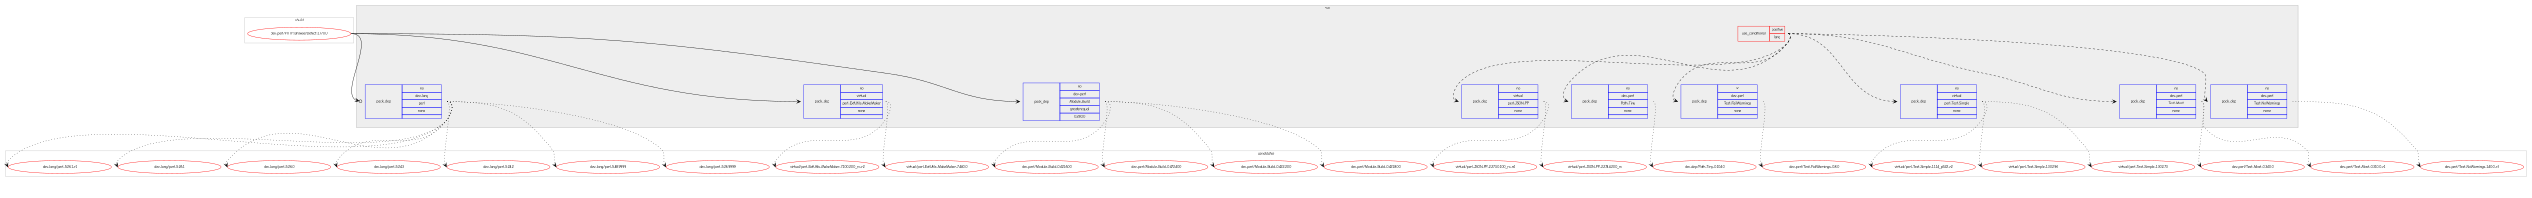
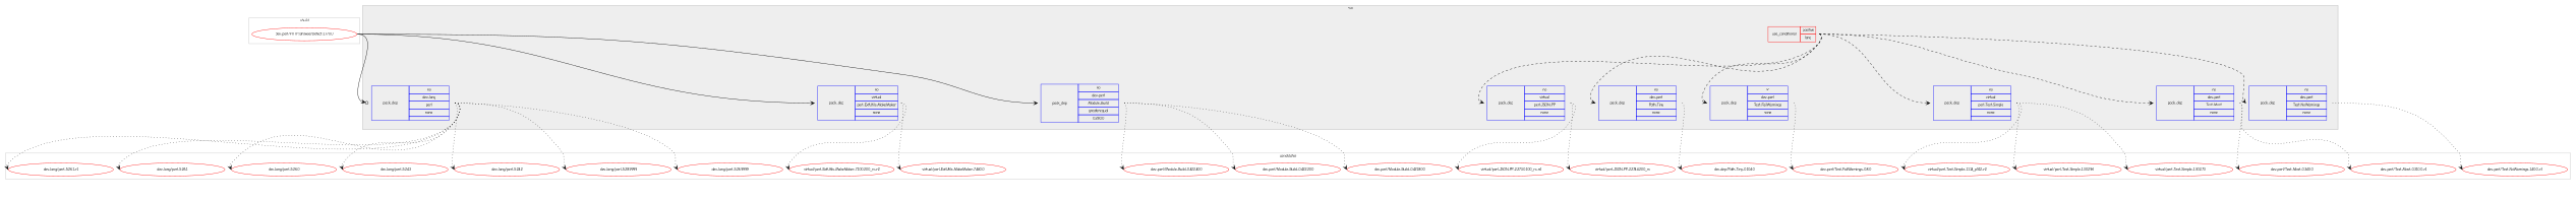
  digraph {
    compound=true
    concentrate=true
    fontname="Comic Neue"
    fontsize=10
    newrank=true
    rankdir=TB
    ranksep=1.5
    node [color=red fontname="Comic Neue" fontsize=10]
    edge [arrowhead=vee fontname="Comic Neue" headport=w style=dotted tailport=e weight=100]
    n1 [label="dev-perl/HTTP-BrowserDetect-1.770.0" width=4]
    n2 [color=blue label=<<TABLE BORDER="0" CELLBORDER="1" CELLSPACING="0" CELLPADDING="4" WIDTH="220"><TR><TD ROWSPAN="6" CELLPADDING="30">pack_dep</TD></TR><TR><TD WIDTH="110">no</TD></TR><TR><TD>virtual</TD></TR><TR><TD>perl-JSON-PP</TD></TR><TR><TD>none</TD></TR><TR><TD></TD></TR></TABLE>> shape=none]
    n3 [color=blue label=<<TABLE BORDER="0" CELLBORDER="1" CELLSPACING="0" CELLPADDING="4" WIDTH="220"><TR><TD ROWSPAN="6" CELLPADDING="30">pack_dep</TD></TR><TR><TD WIDTH="110">no</TD></TR><TR><TD>dev-perl</TD></TR><TR><TD>Path-Tiny</TD></TR><TR><TD>none</TD></TR><TR><TD></TD></TR></TABLE>> shape=none]
    n4 [color=blue label=<<TABLE BORDER="0" CELLBORDER="1" CELLSPACING="0" CELLPADDING="4" WIDTH="220"><TR><TD ROWSPAN="6" CELLPADDING="30">pack_dep</TD></TR><TR><TD WIDTH="110">no</TD></TR><TR><TD>dev-perl</TD></TR><TR><TD>Test-FailWarnings</TD></TR><TR><TD>none</TD></TR><TR><TD></TD></TR></TABLE>> shape=none]
    n5 [color=blue label=<<TABLE BORDER="0" CELLBORDER="1" CELLSPACING="0" CELLPADDING="4" WIDTH="220"><TR><TD ROWSPAN="6" CELLPADDING="30">pack_dep</TD></TR><TR><TD WIDTH="110">no</TD></TR><TR><TD>virtual</TD></TR><TR><TD>perl-Test-Simple</TD></TR><TR><TD>none</TD></TR><TR><TD></TD></TR></TABLE>> shape=none]
    n6 [color=blue label=<<TABLE BORDER="0" CELLBORDER="1" CELLSPACING="0" CELLPADDING="4" WIDTH="220"><TR><TD ROWSPAN="6" CELLPADDING="30">pack_dep</TD></TR><TR><TD WIDTH="110">no</TD></TR><TR><TD>dev-perl</TD></TR><TR><TD>Test-Most</TD></TR><TR><TD>none</TD></TR><TR><TD></TD></TR></TABLE>> shape=none]
    n7 [color=blue label=<<TABLE BORDER="0" CELLBORDER="1" CELLSPACING="0" CELLPADDING="4" WIDTH="220"><TR><TD ROWSPAN="6" CELLPADDING="30">pack_dep</TD></TR><TR><TD WIDTH="110">no</TD></TR><TR><TD>dev-perl</TD></TR><TR><TD>Test-NoWarnings</TD></TR><TR><TD>none</TD></TR><TR><TD></TD></TR></TABLE>> shape=none]
    n8 [label=<<TABLE BORDER="0" CELLBORDER="1" CELLSPACING="0" CELLPADDING="4"><TR><TD ROWSPAN="3" CELLPADDING="10">use_conditional</TD></TR><TR><TD>positive</TD></TR><TR><TD>lang</TD></TR></TABLE>> shape=none]
    n9 [color=blue label=<<TABLE BORDER="0" CELLBORDER="1" CELLSPACING="0" CELLPADDING="4" WIDTH="220"><TR><TD ROWSPAN="6" CELLPADDING="30">pack_dep</TD></TR><TR><TD WIDTH="110">no</TD></TR><TR><TD>dev-perl</TD></TR><TR><TD>Module-Build</TD></TR><TR><TD>greaterequal</TD></TR><TR><TD>0.280.0</TD></TR></TABLE>> shape=none]
    n10 [color=blue label=<<TABLE BORDER="0" CELLBORDER="1" CELLSPACING="0" CELLPADDING="4" WIDTH="220"><TR><TD ROWSPAN="6" CELLPADDING="30">pack_dep</TD></TR><TR><TD WIDTH="110">no</TD></TR><TR><TD>virtual</TD></TR><TR><TD>perl-ExtUtils-MakeMaker</TD></TR><TR><TD>none</TD></TR><TR><TD></TD></TR></TABLE>> shape=none]
    n11 [color=blue label=<<TABLE BORDER="0" CELLBORDER="1" CELLSPACING="0" CELLPADDING="4" WIDTH="220"><TR><TD ROWSPAN="6" CELLPADDING="30">pack_dep</TD></TR><TR><TD WIDTH="110">no</TD></TR><TR><TD>dev-lang</TD></TR><TR><TD>perl</TD></TR><TR><TD>none</TD></TR><TR><TD></TD></TR></TABLE>> shape=none]
    n12 [label="virtual/perl-JSON-PP-2.273.0.100_rc-r4" width=4]
    n13 [label="virtual/perl-JSON-PP-2.274.4.200_rc" width=4]
    n14 [label="dev-dep/Path-Tiny-0.104.0" width=4]
    n15 [label="dev-perl/Test-FailWarnings-0.8.0" width=4]
-   n16 [label="virtual/perl-Test-Simple-1.1.14_p522-r2" width=4]
+   n16 [label="virtual/perl-Test-Simple-1.1.14_p512-r2" width=4]
    n17 [label="virtual/perl-Test-Simple-1.302.73" width=4]
    n18 [label="virtual/perl-Test-Simple-1.302.96" width=4]
    n19 [label="dev-perl/Test-Most-0.310.0-r1" width=4]
    n20 [label="dev-perl/Test-Most-0.340.0" width=4]
    n21 [label="dev-perl/Test-NoWarnings-1.40.0-r3" width=4]
-   n22 [label="dev-perl/Module-Build-0.421.600" width=4]
    n23 [label="dev-perl/Module-Build-0.421.800" width=4]
    n24 [label="dev-perl/Module-Build-0.422.200" width=4]
-   n25 [label="dev-perl/Module-Build-0.472.400" width=4]
+   n25 [label="dev-perl/Module-Build-0.422.400" width=4]
    n26 [label="virtual/perl-ExtUtils-MakeMaker-7.100.200_rc-r2" width=4]
    n27 [label="virtual/perl-ExtUtils-MakeMaker-7.440.0" width=4]
    n28 [label="dev-lang/perl-5.24.2" width=4]
    n29 [label="dev-lang/perl-5.24.3" width=4]
    n30 [label="dev-lang/perl-5.26.0" width=4]
    n31 [label="dev-lang/perl-5.26.1" width=4]
    n32 [label="dev-lang/perl-5.26.1-r1" width=4]
    n33 [label="dev-lang/perl-5.26.9999" width=4]
-   n34 [label="dev-lang/perl-5.48.9999" width=4]
+   n34 [label="dev-lang/perl-5.28.9999" width=4]
    subgraph cluster_1 {
      color=gray
      label=<<i>ebuild</i>>
      rank=same
      n1
    }
    subgraph cluster_2 {
      color=gray
      label=<<i>dependencies</i>>
      subgraph cluster_3 {
        color=gray
        fillcolor="#eeeeee"
        label=<<i>compile</i>>
        style=filled
        subgraph sub_4 {
          color=gray
          fillcolor="#eeeeee"
          label=<<i>compile</i>>
          style=filled
          n8
          subgraph sub_5 {
            color=gray
            fillcolor="#eeeeee"
            label=<<i>compile</i>>
            style=filled
            n2
          }
          subgraph sub_6 {
            color=gray
            fillcolor="#eeeeee"
            label=<<i>compile</i>>
            style=filled
            n3
          }
          subgraph sub_7 {
            color=gray
            fillcolor="#eeeeee"
            label=<<i>compile</i>>
            style=filled
            n4
          }
          subgraph sub_8 {
            color=gray
            fillcolor="#eeeeee"
            label=<<i>compile</i>>
            style=filled
            n5
          }
          subgraph sub_9 {
            color=gray
            fillcolor="#eeeeee"
            label=<<i>compile</i>>
            style=filled
            n6
          }
          subgraph sub_10 {
            color=gray
            fillcolor="#eeeeee"
            label=<<i>compile</i>>
            style=filled
            n7
          }
        }
        subgraph sub_11 {
          color=gray
          fillcolor="#eeeeee"
          label=<<i>compile</i>>
          style=filled
          n9
        }
        subgraph sub_12 {
          color=gray
          fillcolor="#eeeeee"
          label=<<i>compile</i>>
          style=filled
          n10
        }
      }
      subgraph cluster_13 {
        color=gray
        fillcolor="#eeeeee"
        label=<<i>compile and run</i>>
        style=filled
        subgraph sub_14 {
          color=gray
          fillcolor="#eeeeee"
          label=<<i>compile and run</i>>
          style=filled
          n11
        }
      }
      subgraph cluster_15 {
        color=gray
        fillcolor="#eeeeee"
        label=<<i>run</i>>
        style=filled
      }
    }
    subgraph cluster_16 {
      color=gray
      label=<<i>candidates</i>>
      rank=same
      subgraph sub_17 {
        color=black
        label=<<i>candidates</i>>
        nodesep=1
        rank=same
        n12
        n13
      }
      subgraph sub_18 {
        color=black
        label=<<i>candidates</i>>
        nodesep=1
        rank=same
        n14
      }
      subgraph sub_19 {
        color=black
        label=<<i>candidates</i>>
        nodesep=1
        rank=same
        n15
      }
      subgraph sub_20 {
        color=black
        label=<<i>candidates</i>>
        nodesep=1
        rank=same
        n16
        n17
        n18
      }
      subgraph sub_21 {
        color=black
        label=<<i>candidates</i>>
        nodesep=1
        rank=same
        n19
        n20
      }
      subgraph sub_22 {
        color=black
        label=<<i>candidates</i>>
        nodesep=1
        rank=same
        n21
      }
      subgraph sub_23 {
        color=black
        label=<<i>candidates</i>>
        nodesep=1
        rank=same
-       n22
        n23
        n24
        n25
      }
      subgraph sub_24 {
        color=black
        label=<<i>candidates</i>>
        nodesep=1
        rank=same
        n26
        n27
      }
      subgraph sub_25 {
        color=black
        label=<<i>candidates</i>>
        nodesep=1
        rank=same
        n28
        n29
        n30
        n31
        n32
        n33
        n34
      }
    }
    n1 -> n9 [style=solid weight=20]
    n1 -> n10 [style=solid weight=20]
    n1 -> n11 [arrowhead=odotvee style=solid weight=20]
    n2 -> n12
    n2 -> n13
    n3 -> n14
    n4 -> n15
    n5 -> n16
    n5 -> n17
    n5 -> n18
    n6 -> n19
    n6 -> n20
    n7 -> n21
    n8 -> n2 [style=dashed weight=20]
    n8 -> n3 [style=dashed weight=20]
    n8 -> n4 [style=dashed weight=20]
    n8 -> n5 [style=dashed weight=20]
    n8 -> n6 [style=dashed weight=20]
    n8 -> n7 [style=dashed weight=20]
-   n9 -> n22
    n9 -> n23
    n9 -> n24
    n9 -> n25
    n10 -> n26
    n10 -> n27
    n11 -> n28
    n11 -> n29
    n11 -> n30
    n11 -> n31
    n11 -> n32
    n11 -> n33
    n11 -> n34
  }
